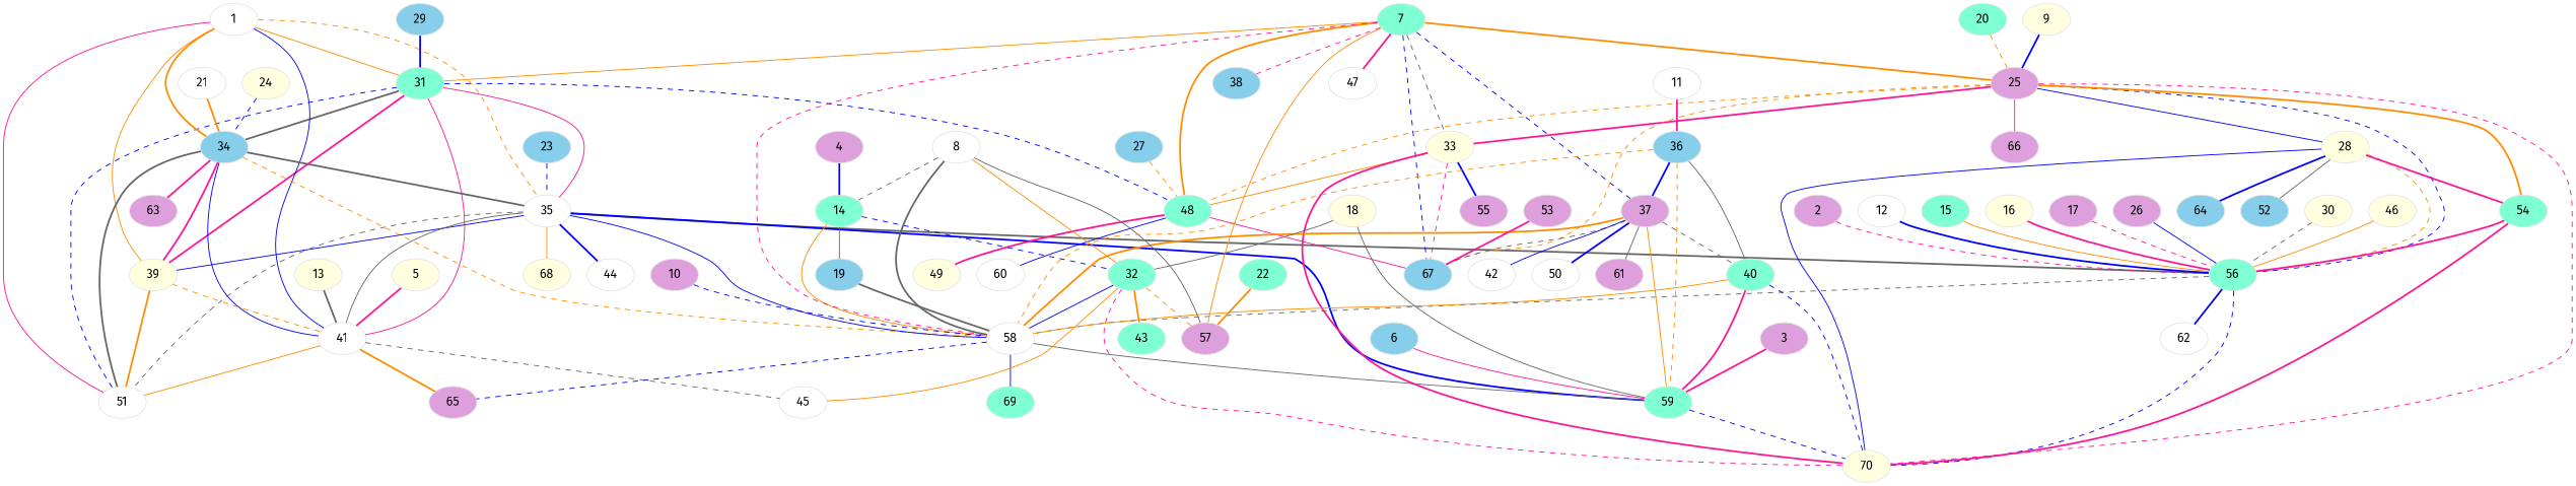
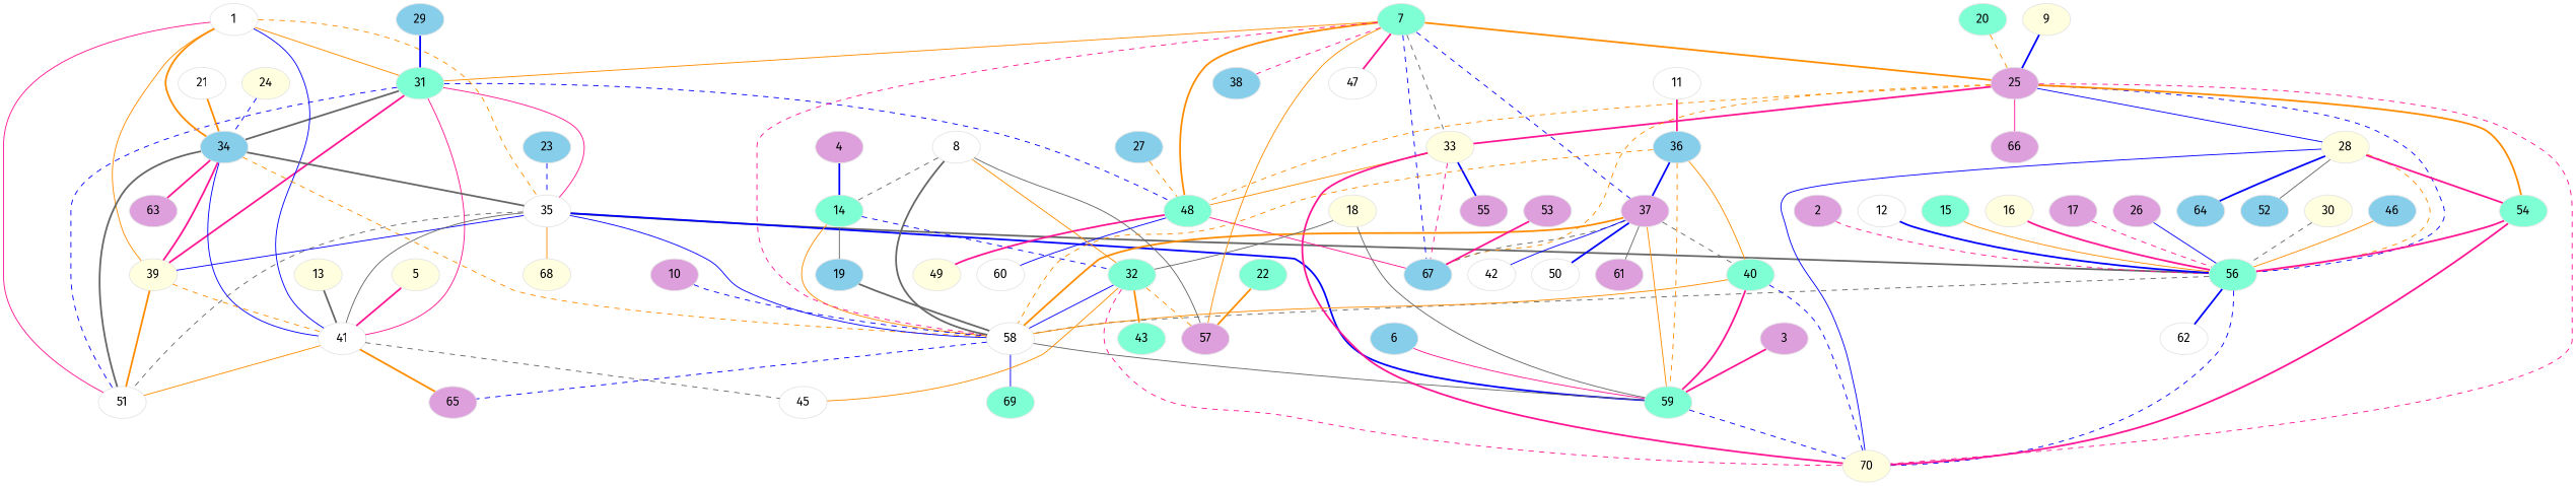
  graph {
    fontname="Fira Sans"
    node [color=gray90 fillcolor=white fontname="Fira Sans" style=filled]
    edge [color=blue fontname="Fira Sans" style=bold weight=1.0]
    31 [fillcolor=aquamarine]
    1
    34 [fillcolor=skyblue]
    35
    39 [fillcolor=lightyellow]
    41
    51
    48 [fillcolor=aquamarine]
    58
    63 [fillcolor=plum]
    56 [fillcolor=aquamarine]
    59 [fillcolor=aquamarine]
-   44
    68 [fillcolor=lightyellow]
    45
    65 [fillcolor=plum]
    2 [fillcolor=plum]
    70 [fillcolor=lightyellow]
    62
    3 [fillcolor=plum]
    4 [fillcolor=plum]
    14 [fillcolor=aquamarine]
    32 [fillcolor=aquamarine]
    19 [fillcolor=skyblue]
    5 [fillcolor=lightyellow]
    6 [fillcolor=skyblue]
    7 [fillcolor=aquamarine]
    25 [fillcolor=plum]
    33 [fillcolor=lightyellow]
    37 [fillcolor=plum]
    38 [fillcolor=skyblue]
    47
    57 [fillcolor=plum]
    67 [fillcolor=skyblue]
    28 [fillcolor=lightyellow]
    54 [fillcolor=aquamarine]
    66 [fillcolor=plum]
    55 [fillcolor=plum]
    40 [fillcolor=aquamarine]
    42
    50
    61 [fillcolor=plum]
    49 [fillcolor=lightyellow]
    60
    69 [fillcolor=aquamarine]
    8
    43 [fillcolor=aquamarine]
    9 [fillcolor=lightyellow]
    10 [fillcolor=plum]
    36 [fillcolor=skyblue]
    11
    12
    13 [fillcolor=lightyellow]
    15 [fillcolor=aquamarine]
    16 [fillcolor=lightyellow]
    17 [fillcolor=plum]
    18 [fillcolor=lightyellow]
    20 [fillcolor=aquamarine]
    21
    22 [fillcolor=aquamarine]
    23 [fillcolor=skyblue]
    24 [fillcolor=lightyellow]
    52 [fillcolor=skyblue]
    64 [fillcolor=skyblue]
    26 [fillcolor=plum]
    27 [fillcolor=skyblue]
    29 [fillcolor=skyblue]
    30 [fillcolor=lightyellow]
-   46 [fillcolor=lightyellow]
+   46 [fillcolor=skyblue]
    53 [fillcolor=plum]
    31 -- 34 [color=gray40]
    31 -- 35 [color=deeppink style=solid]
    31 -- 39 [color=deeppink]
    31 -- 41 [color=deeppink style=solid]
    31 -- 51 [style=dashed]
    31 -- 48 [style=dashed]
    1 -- 31 [color=darkorange style=solid]
    1 -- 34 [color=darkorange]
    1 -- 35 [color=darkorange style=dashed]
    1 -- 39 [color=darkorange style=solid]
    1 -- 41 [style=solid]
    1 -- 51 [color=deeppink style=solid]
    34 -- 35 [color=gray40]
    34 -- 39 [color=deeppink]
    34 -- 41 [style=solid]
    34 -- 51 [color=gray40]
    34 -- 58 [color=darkorange style=dashed]
    34 -- 63 [color=deeppink]
    35 -- 39 [style=solid]
    35 -- 41 [color=gray40 style=solid]
    35 -- 51 [color=gray40 style=dashed]
    35 -- 58 [style=solid]
    35 -- 56 [color=gray40]
    35 -- 59
-   35 -- 44
    35 -- 68 [color=darkorange style=solid]
    39 -- 41 [color=darkorange style=dashed]
    39 -- 51 [color=darkorange]
    41 -- 51 [color=darkorange style=solid]
    41 -- 45 [color=gray40 style=dashed]
    41 -- 65 [color=darkorange]
    48 -- 67 [color=deeppink style=solid weight=2.0]
    48 -- 49 [color=deeppink]
    48 -- 60 [style=solid]
    58 -- 59 [color=gray40 style=solid weight=4.0]
    58 -- 65 [style=dashed]
    58 -- 69 [style=solid]
    56 -- 58 [color=gray40 style=dashed]
    56 -- 70 [style=dashed weight=2.0]
    56 -- 62
    59 -- 70 [style=dashed]
    2 -- 56 [color=deeppink style=dashed]
    3 -- 59 [color=deeppink]
    4 -- 14
    14 -- 58 [color=darkorange style=solid weight=2.0]
    14 -- 32 [style=dashed weight=2.0]
    14 -- 19 [color=gray40 style=solid]
    32 -- 58 [style=solid]
    32 -- 45 [color=darkorange style=solid]
    32 -- 70 [color=deeppink style=dashed]
    32 -- 57 [color=darkorange style=dashed weight=2.0]
    32 -- 43 [color=darkorange]
    19 -- 58 [color=gray40 weight=3.0]
    5 -- 41 [color=deeppink]
    6 -- 59 [color=deeppink style=solid]
    7 -- 31 [color=darkorange style=solid]
    7 -- 48 [color=darkorange weight=2.0]
    7 -- 58 [color=deeppink style=dashed]
    7 -- 25 [color=darkorange weight=2.0]
    7 -- 33 [color=gray40 style=dashed weight=2.0]
    7 -- 37 [style=dashed]
    7 -- 38 [color=deeppink style=dashed]
    7 -- 47 [color=deeppink]
    7 -- 57 [color=darkorange style=solid]
    7 -- 67 [style=dashed weight=4.0]
    25 -- 48 [color=darkorange style=dashed]
    25 -- 56 [style=dashed weight=2.0]
    25 -- 70 [color=deeppink style=dashed]
    25 -- 33 [color=deeppink]
    25 -- 67 [color=darkorange style=dashed weight=2.0]
    25 -- 28 [style=solid weight=2.0]
    25 -- 54 [color=darkorange]
    25 -- 66 [color=deeppink style=solid]
    33 -- 48 [color=darkorange style=solid]
    33 -- 70 [color=deeppink]
    33 -- 67 [color=deeppink style=dashed weight=2.0]
    33 -- 55
    37 -- 58 [color=darkorange weight=2.0]
    37 -- 59 [color=darkorange style=solid weight=2.0]
    37 -- 67 [color=gray40 style=dashed]
    37 -- 40 [color=gray40 style=dashed]
    37 -- 42 [style=solid]
    37 -- 50
    37 -- 61 [color=gray40 style=solid]
    28 -- 56 [color=darkorange style=dashed weight=4.0]
    28 -- 70 [style=solid weight=2.0]
    28 -- 54 [color=deeppink weight=2.0]
    28 -- 52 [color=gray40 style=solid]
    28 -- 64
    54 -- 56 [color=deeppink weight=2.0]
    54 -- 70 [color=deeppink]
    40 -- 58 [color=darkorange style=solid weight=2.0]
    40 -- 59 [color=deeppink weight=2.0]
    40 -- 70 [style=dashed]
    8 -- 58 [color=gray40]
    8 -- 14 [color=gray40 style=dashed weight=2.0]
    8 -- 32 [color=darkorange style=solid]
    8 -- 57 [color=gray40 style=solid weight=2.0]
    9 -- 25
    10 -- 58 [style=dashed]
    36 -- 58 [color=darkorange style=dashed weight=2.0]
    36 -- 59 [color=darkorange style=dashed weight=2.0]
    36 -- 37
-   36 -- 40 [color=gray40 style=solid]
+   36 -- 40 [color=darkorange style=solid]
    11 -- 36 [color=deeppink]
    12 -- 56
    13 -- 41 [color=gray40]
    15 -- 56 [color=darkorange style=solid]
    16 -- 56 [color=deeppink]
    17 -- 56 [color=deeppink style=dashed]
    18 -- 59 [color=gray40 style=solid]
    18 -- 32 [color=gray40 style=solid]
    20 -- 25 [color=darkorange style=dashed]
    21 -- 34 [color=darkorange]
    22 -- 57 [color=darkorange]
    23 -- 35 [style=dashed]
    24 -- 34 [style=dashed]
    26 -- 56 [style=solid]
    27 -- 48 [color=darkorange style=dashed]
    29 -- 31
    30 -- 56 [color=gray40 style=dashed]
    46 -- 56 [color=darkorange style=solid]
    53 -- 67 [color=deeppink]
  }
